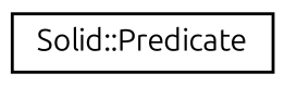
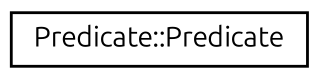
  digraph {
    rankdir=LR
    fontname=Ubuntu
-   n1 [color=black fillcolor=white fontname=Ubuntu fontsize=10 height=0.2 label="Solid::Predicate" shape=record style=filled width=0.4]
+   n1 [color=black fillcolor=white fontname=Ubuntu fontsize=10 height=0.2 label="Predicate::Predicate" shape=record style=filled width=0.4]
  }
